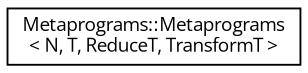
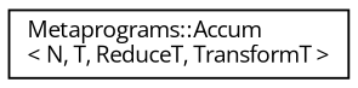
  digraph {
    rankdir=LR
    fontname="Open Sans"
-   n1 [color=black fillcolor=white fontname="Open Sans" fontsize=10 height=0.2 label="Metaprograms::Metaprograms\l\< N, T, ReduceT, TransformT \>" shape=record style=filled width=0.4]
+   n1 [color=black fillcolor=white fontname="Open Sans" fontsize=10 height=0.2 label="Metaprograms::Accum\l\< N, T, ReduceT, TransformT \>" shape=record style=filled width=0.4]
  }
